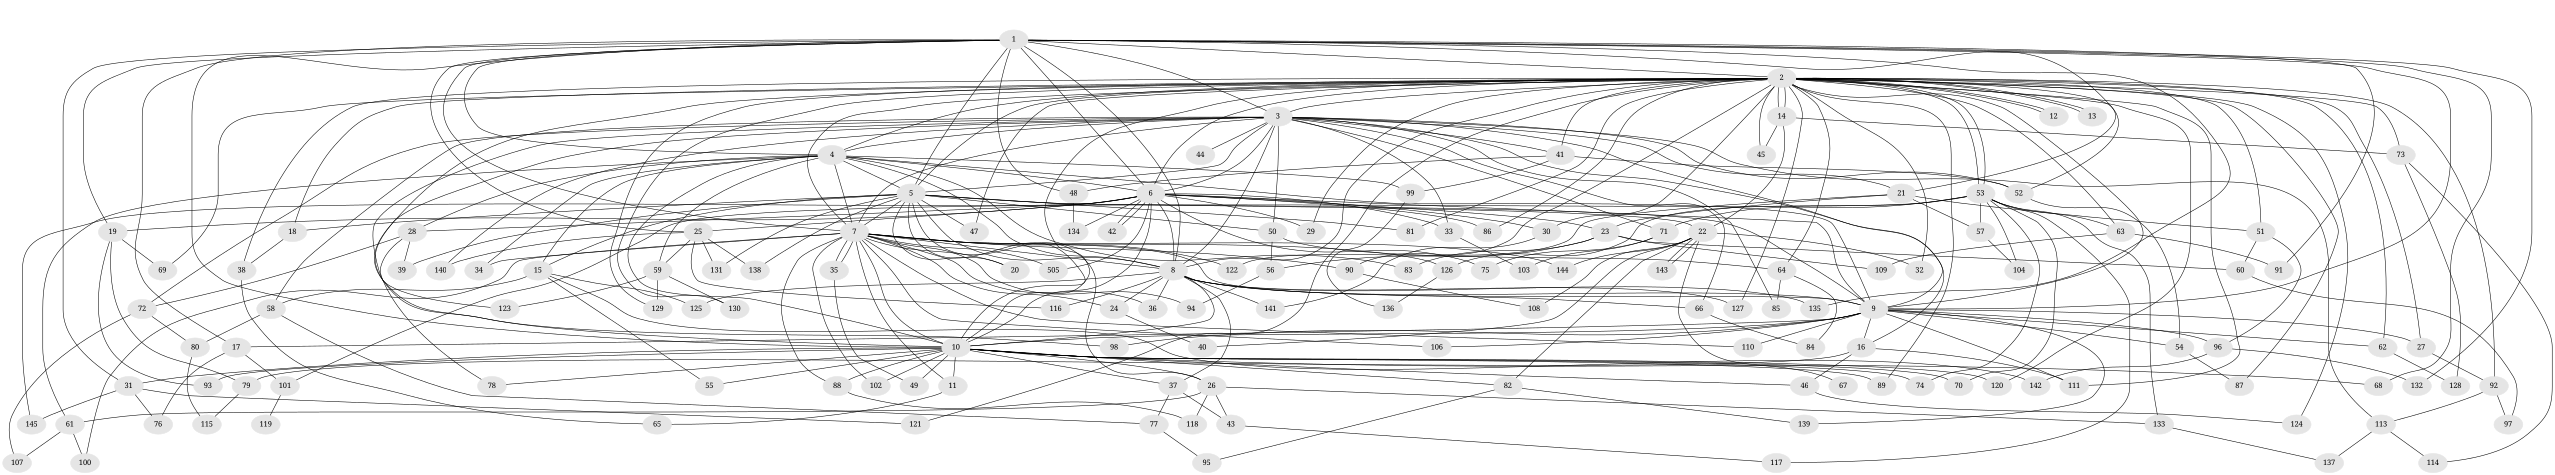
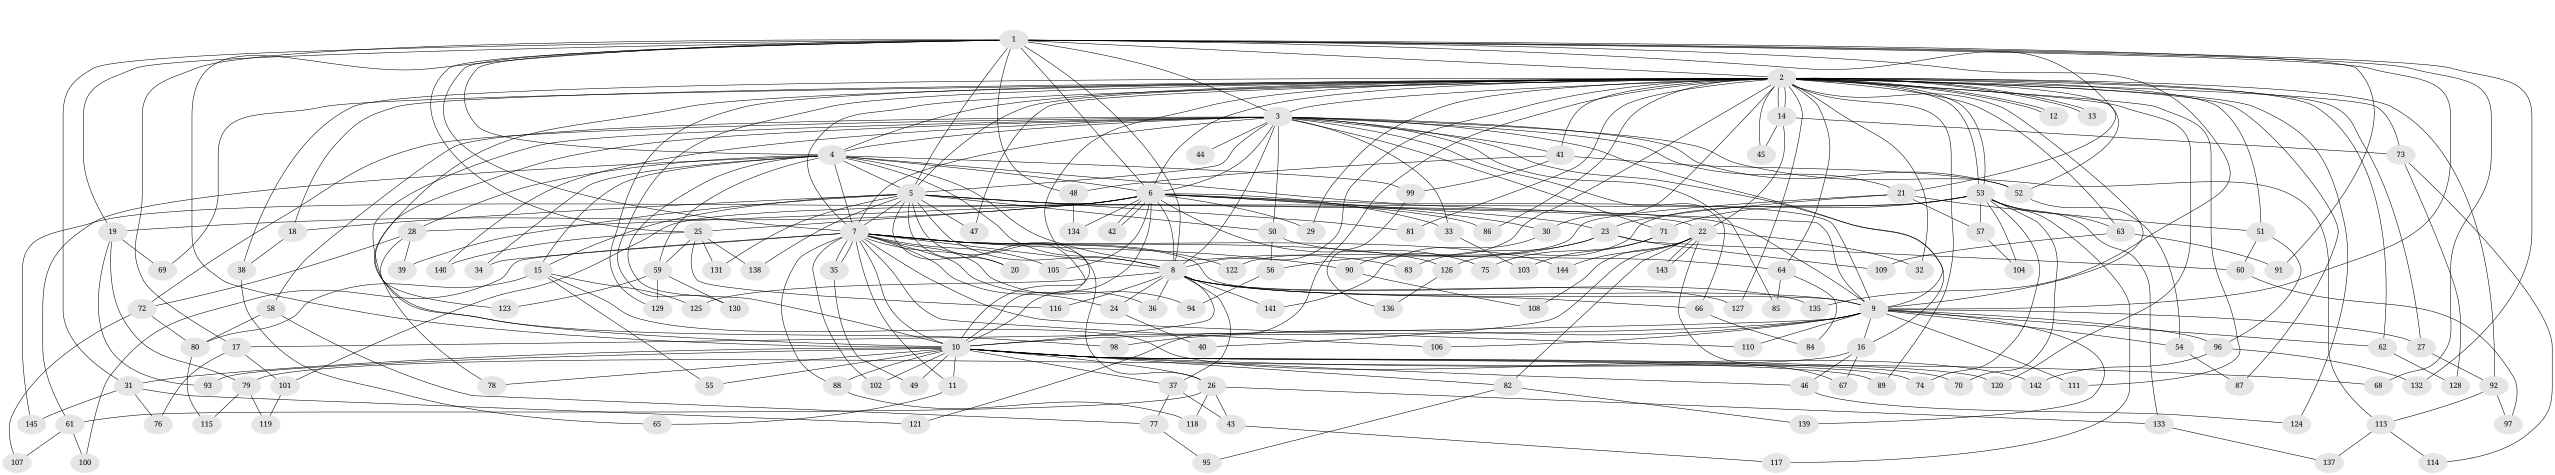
  graph {
    fontname="Noto Serif"
    node [color=gray90 fontname="Noto Serif" style=filled]
    edge [fontname="Noto Serif"]
    1
    2
    3
    4
    5
    6
    7
    8
    9
    10
    17
    19
    21
    25
    31
    48
    68
    91
    132
    135
    12
    13
    14
    18
    27
    29
    30
    32
    38
    41
    45
    47
    51
    53
    62
    63
    64
    69
    73
    81
    86
    87
    89
    90
    92
    111
    120
    121
    123
    124
    127
    129
    130
    52
    44
    16
    33
    50
    58
    66
    71
    72
    85
    98
    113
    140
    15
    28
    34
    59
    61
    83
    99
    20
    22
    26
    39
    131
    138
    23
    42
    75
-   105 [label=505]
+   105
    134
    145
    11
    24
    35
    36
    88
    94
    100
    102
    106
    110
    122
    126
    144
    37
    116
    125
    141
    54
    96
    139
    46
    49
    55
    70
    74
    78
    82
    93
    76
    101
    79
    57
    65
    60
    133
    117
    104
    128
    109
    84
    114
    108
    97
    67
    103
    56
    77
    80
    107
    137
    142
    136
    40
    143
    43
    118
    95
    115
    119
    1 -- 2
    1 -- 3
    1 -- 4
    1 -- 5
    1 -- 6
    1 -- 7
    1 -- 8
    1 -- 9
    1 -- 10
    1 -- 17
    1 -- 19
    1 -- 21
    1 -- 25
    1 -- 31
    1 -- 48
    1 -- 68
    1 -- 91
    1 -- 132
    1 -- 135
    2 -- 3
    2 -- 4
    2 -- 5
    2 -- 6
    2 -- 7
    2 -- 8
    2 -- 9
    2 -- 10
    2 -- 12
    2 -- 12
    2 -- 13
    2 -- 13
    2 -- 14
    2 -- 14
    2 -- 18
    2 -- 27
    2 -- 29
    2 -- 30
    2 -- 32
    2 -- 38
    2 -- 41
    2 -- 45
    2 -- 47
    2 -- 51
    2 -- 53
    2 -- 53
    2 -- 62
    2 -- 63
    2 -- 64
    2 -- 69
    2 -- 73
    2 -- 81
    2 -- 86
    2 -- 87
    2 -- 89
    2 -- 90
    2 -- 92
    2 -- 111
    2 -- 120
    2 -- 121
    2 -- 123
    2 -- 124
    2 -- 127
    2 -- 129
    2 -- 130
    2 -- 52
    3 -- 4
    3 -- 5
    3 -- 6
    3 -- 7
    3 -- 8
    3 -- 9
    3 -- 10
    3 -- 21
    3 -- 41
    3 -- 52
    3 -- 44
    3 -- 16
    3 -- 33
    3 -- 50
    3 -- 58
    3 -- 66
    3 -- 71
    3 -- 72
    3 -- 85
    3 -- 98
    3 -- 113
    3 -- 140
    4 -- 5
    4 -- 6
    4 -- 7
    4 -- 8
    4 -- 9
    4 -- 10
    4 -- 15
    4 -- 28
    4 -- 34
    4 -- 59
    4 -- 61
    4 -- 83
    4 -- 99
    5 -- 7
    5 -- 8
    5 -- 9
    5 -- 10
    5 -- 18
    5 -- 47
    5 -- 81
    5 -- 50
    5 -- 15
    5 -- 20
    5 -- 22
    5 -- 26
    5 -- 39
    5 -- 131
    5 -- 138
    6 -- 8
    6 -- 9
    6 -- 10
    6 -- 19
    6 -- 25
    6 -- 29
    6 -- 30
    6 -- 86
    6 -- 33
    6 -- 28
    6 -- 23
    6 -- 42
    6 -- 42
    6 -- 75
    6 -- 105
    6 -- 134
    6 -- 145
    7 -- 8
    7 -- 9
    7 -- 10
    7 -- 90
    7 -- 34
    7 -- 20
    7 -- 105
    7 -- 11
    7 -- 24
    7 -- 35
    7 -- 35
    7 -- 36
    7 -- 88
    7 -- 94
    7 -- 100
    7 -- 102
    7 -- 106
    7 -- 110
    7 -- 122
    7 -- 126
    7 -- 144
    8 -- 9
    8 -- 10
    8 -- 135
    8 -- 127
    8 -- 66
    8 -- 24
    8 -- 36
    8 -- 37
    8 -- 116
    8 -- 125
    8 -- 141
    9 -- 10
    9 -- 17
    9 -- 27
    9 -- 62
    9 -- 111
    9 -- 16
    9 -- 98
    9 -- 106
    9 -- 110
    9 -- 54
    9 -- 96
    9 -- 139
    10 -- 31
    10 -- 68
    10 -- 89
    10 -- 120
    10 -- 26
    10 -- 11
    10 -- 88
    10 -- 102
    10 -- 37
    10 -- 46
    10 -- 49
    10 -- 55
    10 -- 70
    10 -- 74
    10 -- 78
    10 -- 82
    10 -- 93
    17 -- 76
    17 -- 101
    19 -- 69
    19 -- 93
    19 -- 79
    21 -- 51
    21 -- 23
    21 -- 122
    21 -- 57
    25 -- 140
    25 -- 59
    25 -- 131
    25 -- 138
    25 -- 116
    31 -- 121
    31 -- 145
    31 -- 76
    48 -- 134
    14 -- 45
    14 -- 73
    14 -- 22
    18 -- 38
    27 -- 92
    30 -- 141
    38 -- 65
    41 -- 48
    41 -- 52
    41 -- 99
    51 -- 96
    51 -- 60
    53 -- 63
    53 -- 71
    53 -- 126
    53 -- 70
    53 -- 74
    53 -- 101
    53 -- 57
    53 -- 133
    53 -- 117
    53 -- 104
    62 -- 128
    63 -- 91
    63 -- 109
    64 -- 85
    64 -- 84
    73 -- 128
    73 -- 114
    90 -- 108
    92 -- 113
    92 -- 97
    52 -- 54
    16 -- 46
    16 -- 79
-   16 -- 111
+   16 -- 67
    33 -- 103
    50 -- 64
    50 -- 56
    58 -- 77
    58 -- 80
    66 -- 84
    71 -- 75
    71 -- 103
    72 -- 80
    72 -- 107
    113 -- 114
    113 -- 137
-   15 -- 58
+   15 -- 80
    15 -- 125
    15 -- 55
    15 -- 142
    28 -- 72
    28 -- 39
    28 -- 78
    59 -- 123
    59 -- 129
    59 -- 130
    61 -- 100
    61 -- 107
    99 -- 136
    22 -- 32
    22 -- 144
    22 -- 82
    22 -- 108
    22 -- 67
    22 -- 40
    22 -- 143
    22 -- 143
    26 -- 61
    26 -- 133
    26 -- 43
    26 -- 118
    23 -- 83
    23 -- 60
    23 -- 109
    23 -- 56
    11 -- 65
    24 -- 40
    35 -- 49
    88 -- 118
    126 -- 136
    37 -- 77
    37 -- 43
    54 -- 87
    96 -- 132
    96 -- 142
    46 -- 124
    82 -- 139
    82 -- 95
    101 -- 119
    79 -- 115
+   79 -- 119
    57 -- 104
    60 -- 97
    133 -- 137
    56 -- 94
    77 -- 95
    80 -- 115
    43 -- 117
  }
